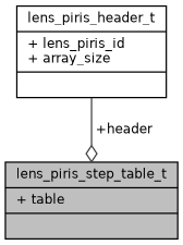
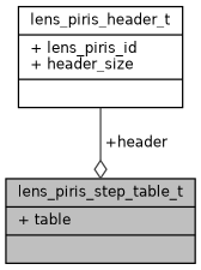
  digraph {
    node [color=black fontname=Helvetica fontsize=10 shape=record]
    n1 [fillcolor=grey75 fontcolor=black height=0.2 label="{lens_piris_step_table_t\n|+ table\l|}" style=filled width=0.4]
-   n2 [height=0.2 label="{lens_piris_header_t\n|+ lens_piris_id\l+ array_size\l|}" width=0.4]
+   n2 [height=0.2 label="{lens_piris_header_t\n|+ lens_piris_id\l+ header_size\l|}" width=0.4]
    n2 -> n1 [arrowhead=odiamond color=grey25 fontname=Helvetica fontsize=10 label=" +header" labelfontname=Helvetica labelfontsize=10 style=solid]
  }
